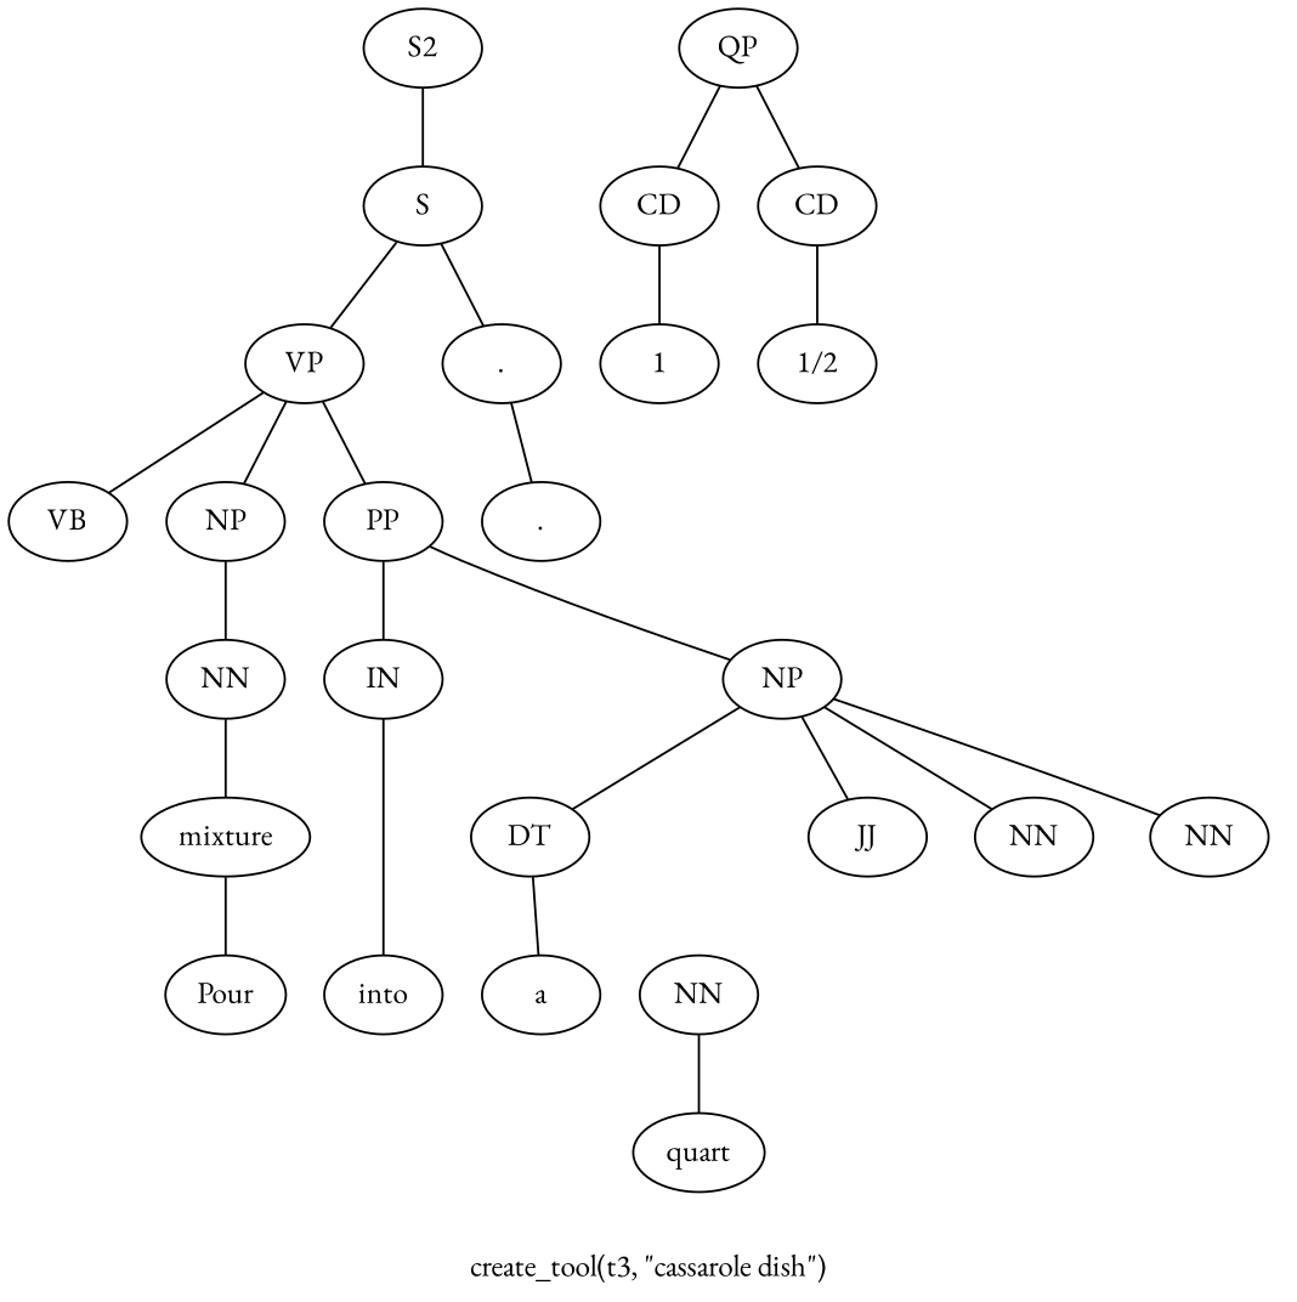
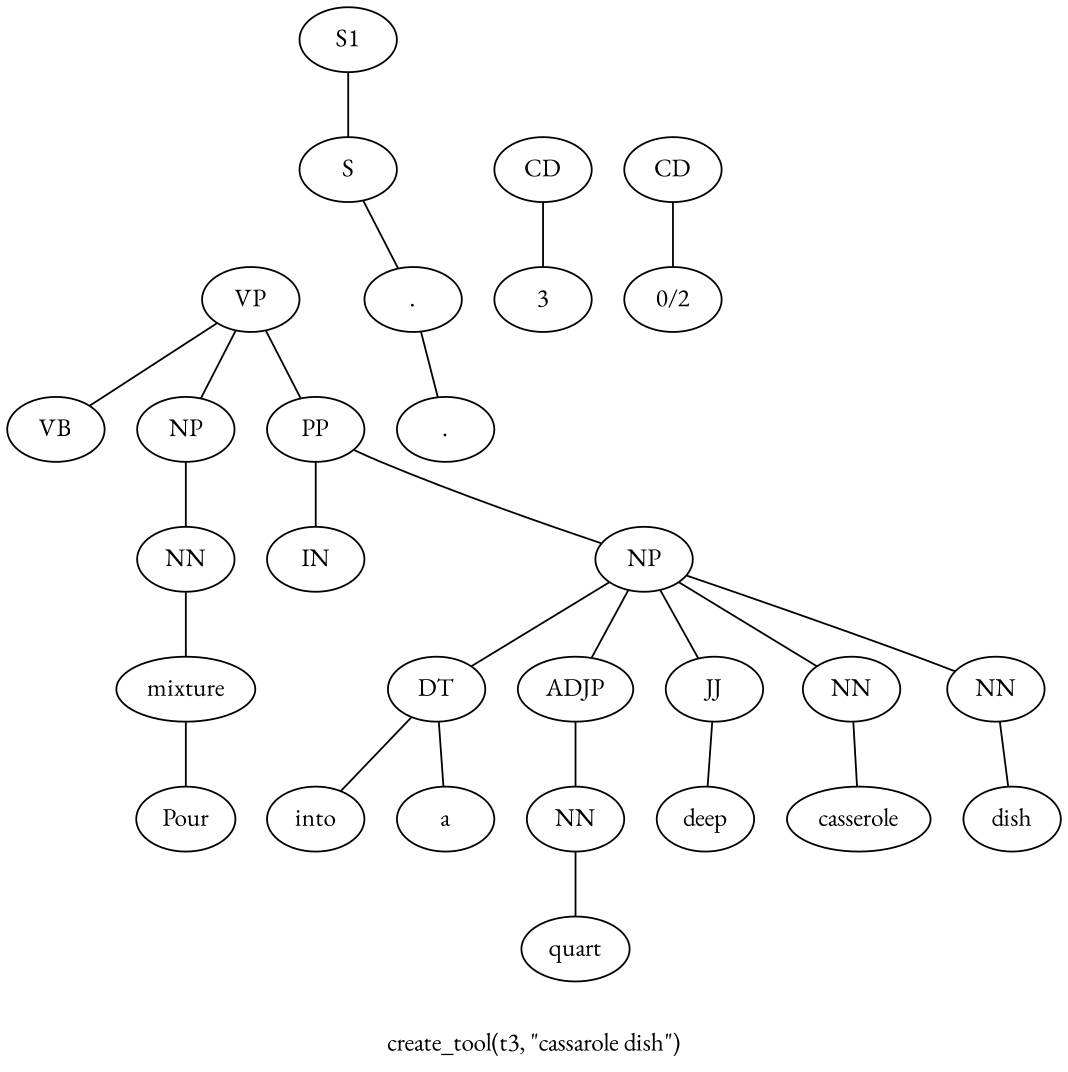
  graph {
    fontname="EB Garamond"
    label="create_tool(t3, \"cassarole dish\")"
    node [fontname="EB Garamond"]
    edge [fontname="EB Garamond"]
-   n1 [label=S2]
+   n1 [label=S1]
    n2 [label=S]
    n3 [label=VP]
    n4 [label="."]
    n5 [label=VB]
    n6 [label=NP]
    n7 [label=PP]
    n8 [label="."]
    n9 [label=NN]
    n10 [label=IN]
    n11 [label=NP]
    n12 [label=Pour]
    n13 [label=mixture]
    n14 [label=into]
    n15 [label=DT]
+   n16 [label=ADJP]
    n17 [label=JJ]
    n18 [label=NN]
    n19 [label=NN]
    n20 [label=a]
    n21 [label=NN]
-   n25 [label=QP]
+   n22 [label=deep]
+   n23 [label=casserole]
+   n24 [label=dish]
    n26 [label=CD]
    n27 [label=CD]
    n28 [label=quart]
-   n29 [label=1]
-   n30 [label="1/2"]
+   n29 [label=3]
+   n30 [label="0/2"]
    n1 -- n2
-   n2 -- n3
    n2 -- n4
    n3 -- n5
    n3 -- n6
    n3 -- n7
    n4 -- n8
    n6 -- n9
    n7 -- n10
    n7 -- n11
    n9 -- n13
-   n10 -- n14
+   n15 -- n14
    n11 -- n15
+   n11 -- n16
    n11 -- n17
    n11 -- n18
    n11 -- n19
    n13 -- n12
    n15 -- n20
+   n16 -- n21
+   n17 -- n22
+   n18 -- n23
+   n19 -- n24
    n21 -- n28
-   n25 -- n26
-   n25 -- n27
    n26 -- n29
    n27 -- n30
  }
